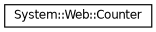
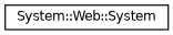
  digraph {
    rankdir=LR
-   n1 [color=black fillcolor=white fontname=Helvetica fontsize=10 height=0.2 label="System::Web::Counter" shape=box style=filled width=0.4]
+   n1 [color=black fillcolor=white fontname=Helvetica fontsize=10 height=0.2 label="System::Web::System" shape=box style=filled width=0.4]
  }
